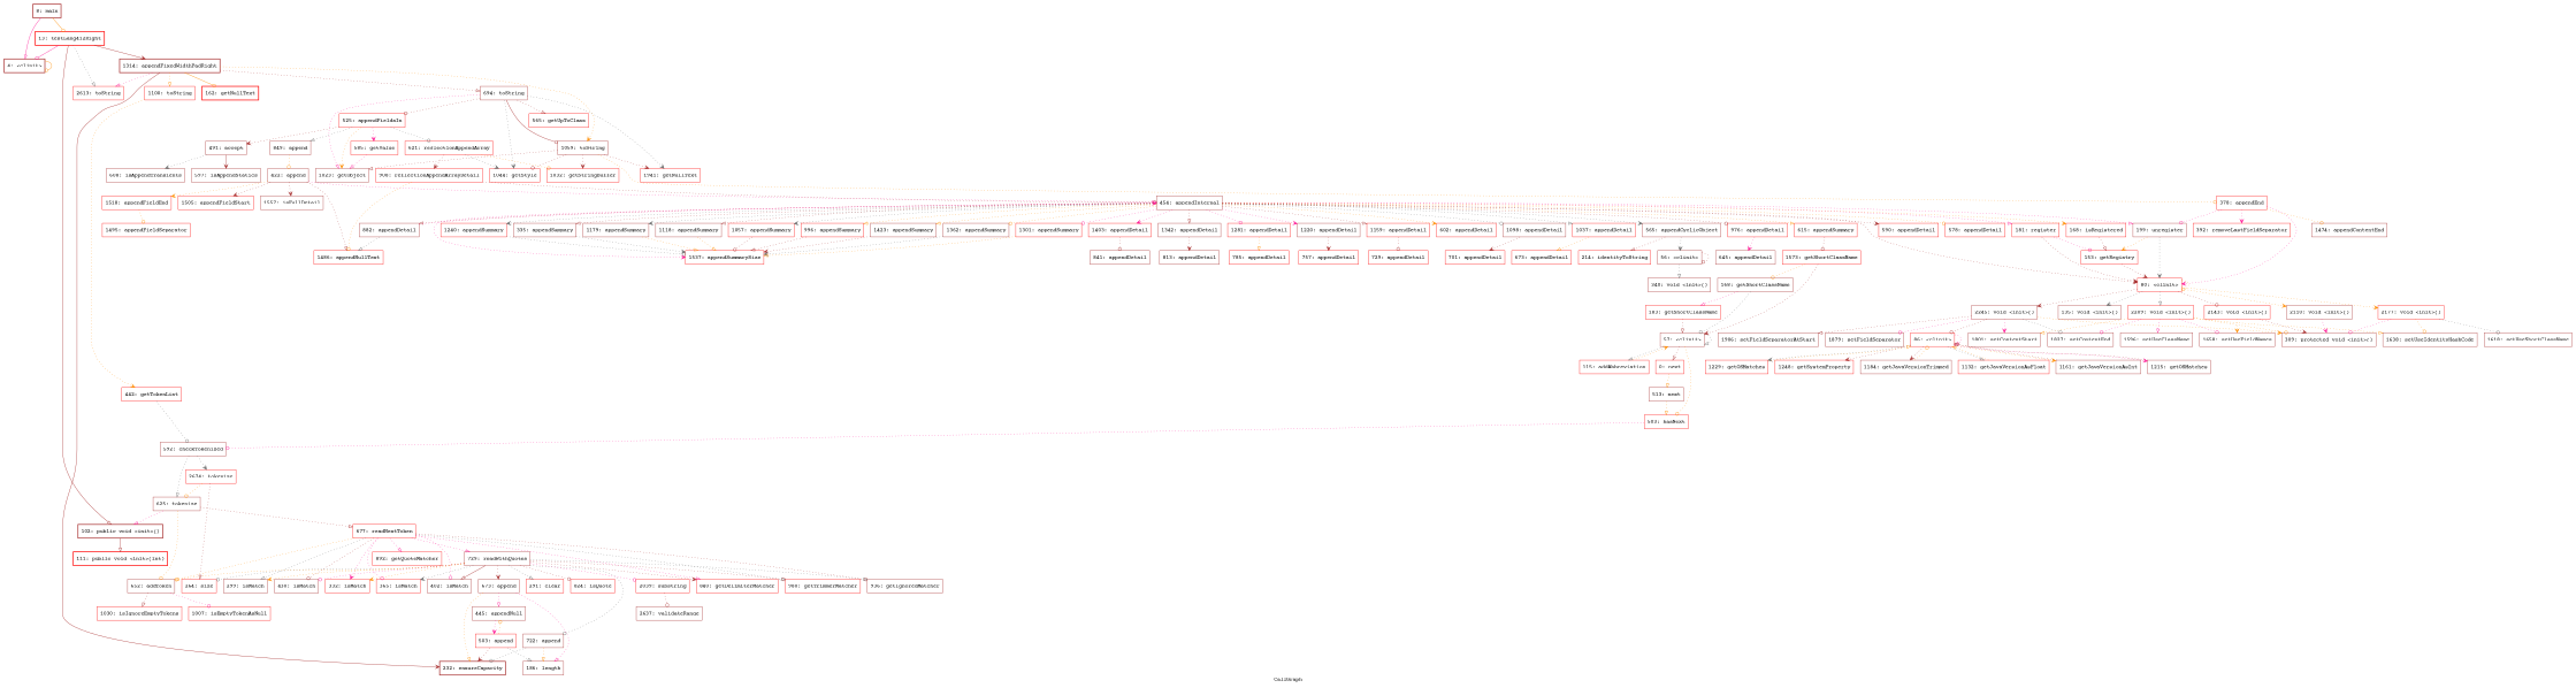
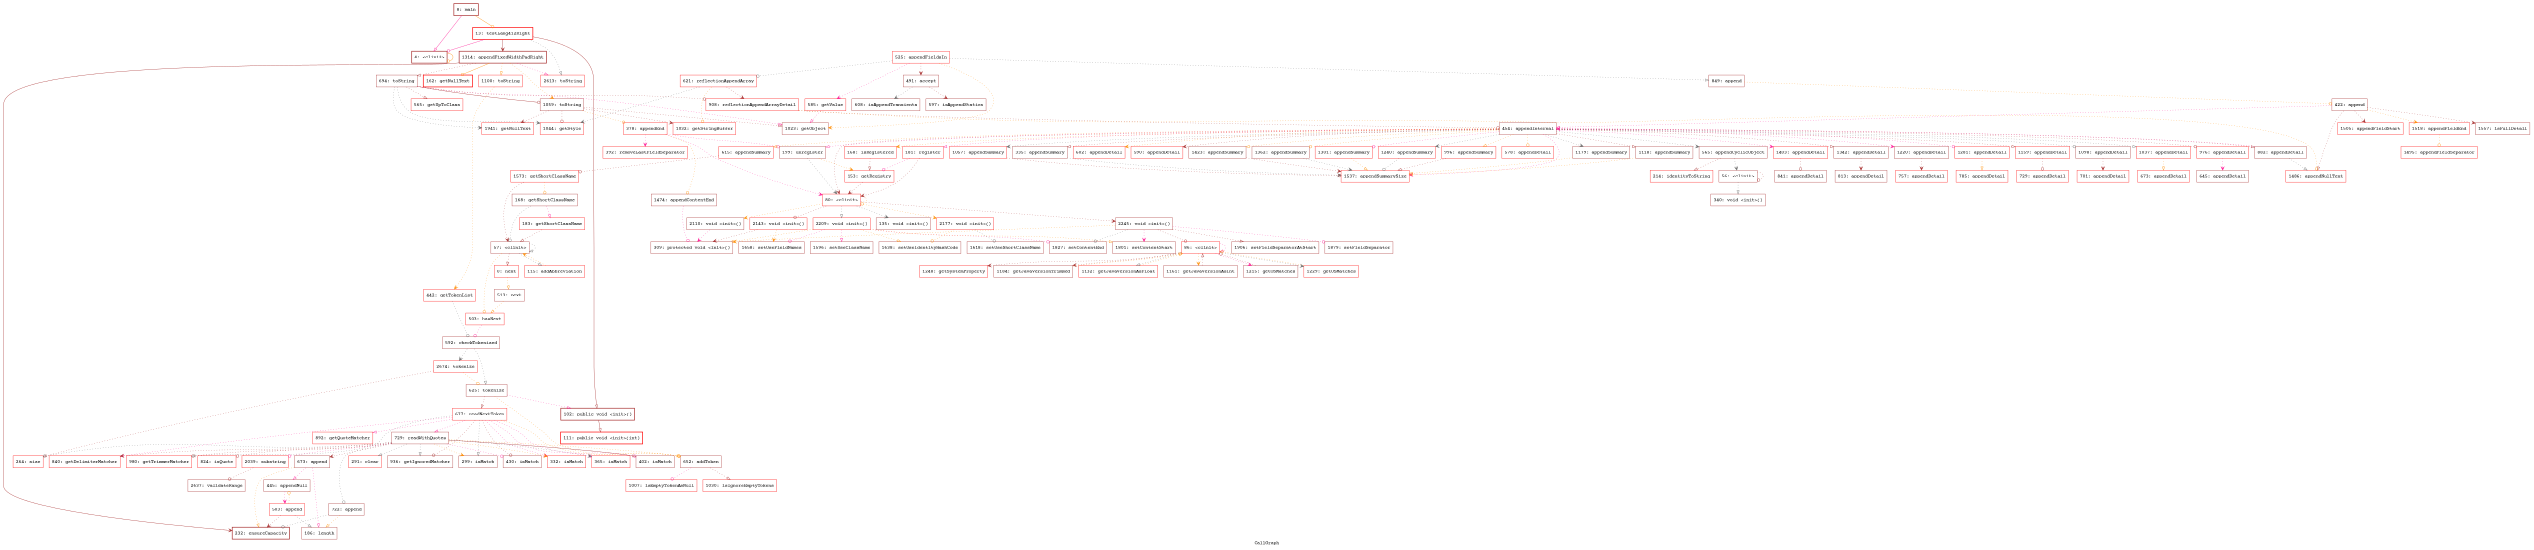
  digraph {
    fontname="Courier Prime"
    label=CallGraph
    node [color=red fontname="Courier Prime" shape=box]
    edge [arrowhead=onormal color=brown fontname="Courier Prime" style=dotted]
    "8: main" [color=brown style=bold]
    "4: <clinit>" [color=brown style=bold]
    "13: testLang412Right" [style=bold]
    "1314: appendFixedWidthPadRight" [color=brown style=bold]
    "2613: toString"
    "102: public void <init>()" [color=brown style=bold]
    "232: ensureCapacity" [color=brown style=bold]
    "1100: toString"
    "1059: toString" [color=brown]
    "694: toString" [color=brown]
    "162: getNullText" [style=bold]
    "442: getTokenList"
    "1023: getObject" [color=brown]
    "378: appendEnd"
    "1941: getNullText"
    "1032: getStringBuffer"
    "1044: getStyle"
    "565: getUpToClass"
    "525: appendFieldsIn"
    "111: public void <init>(int)" [style=bold]
    "592: checkTokenized" [color=brown]
    "80: <clinit>"
    "1474: appendContentEnd" [color=brown]
    "392: removeLastFieldSeparator"
    "199: unregister" [color=brown]
    "849: append" [color=brown]
    "585: getValue"
    "491: accept" [color=brown]
    "621: reflectionAppendArray"
    "2674: tokenize"
    "625: tokenize" [color=brown]
    "135: void <init>()" [color=brown]
    "2209: void <init>()"
    "2177: void <init>()"
    "2143: void <init>()"
    "2245: void <init>()" [color=brown]
    "2110: void <init>()" [color=brown]
    "153: getRegistry"
    "422: append" [color=brown]
    "597: isAppendStatics" [color=brown]
    "608: isAppendTransients" [color=brown]
    "908: reflectionAppendArrayDetail"
    "264: size"
    "652: addToken" [color=brown]
    "677: readNextToken"
    "309: protected void <init>()" [color=brown]
    "1827: setContentEnd" [color=brown]
    "1801: setContentStart" [color=brown]
    "1658: setUseFieldNames" [color=brown]
    "1638: setUseIdentityHashCode" [color=brown]
    "1596: setUseClassName" [color=brown]
    "1618: setUseShortClassName" [color=brown]
    "86: <clinit>"
    "1906: setFieldSeparatorAtStart" [color=brown]
    "1879: setFieldSeparator" [color=brown]
    "1505: appendFieldStart"
    "1518: appendFieldEnd"
    "454: appendInternal" [color=brown]
    "1557: isFullDetail" [color=brown]
    "1486: appendNullText"
    "1007: isEmptyTokenAsNull"
    "1030: isIgnoreEmptyTokens"
    "299: isMatch" [color=brown]
    "430: isMatch" [color=brown]
    "332: isMatch"
    "365: isMatch"
    "402: isMatch" [color=brown]
    "729: readWithQuotes" [color=brown]
    "892: getQuoteMatcher"
    "840: getDelimiterMatcher"
    "980: getTrimmerMatcher"
    "936: getIgnoredMatcher" [color=brown]
    "1248: getSystemProperty"
    "1184: getJavaVersionTrimmed" [color=brown]
    "1132: getJavaVersionAsFloat"
    "1161: getJavaVersionAsInt" [color=brown]
    "1215: getOSMatches" [color=brown]
    "1229: getOSMatches"
    "1495: appendFieldSeparator"
    "615: appendSummary"
    "578: appendDetail"
    n82 [color=brown label="335: appendSummary"]
    "882: appendDetail" [color=brown]
    "1423: appendSummary" [color=brown]
    "1403: appendDetail"
    "1362: appendSummary" [color=brown]
    "1342: appendDetail" [color=brown]
    "1301: appendSummary"
    "1281: appendDetail"
    "1240: appendSummary"
    "1220: appendDetail" [color=brown]
    "1179: appendSummary" [color=brown]
    "1159: appendDetail"
    "1118: appendSummary" [color=brown]
    "1098: appendDetail" [color=brown]
    "1057: appendSummary"
    "1037: appendDetail"
    "996: appendSummary"
    "976: appendDetail"
    "1537: appendSummarySize"
    "602: appendDetail"
    "590: appendDetail"
    "565: appendCyclicObject" [color=brown]
    "168: isRegistered"
    "181: register"
    "291: clear"
    "824: isQuote"
    "2039: substring"
    "722: append" [color=brown]
    "673: append" [color=brown]
    "1573: getShortClassName"
    "841: appendDetail" [color=brown]
    "813: appendDetail" [color=brown]
    "785: appendDetail"
    "757: appendDetail"
    "729: appendDetail"
    "701: appendDetail"
    "673: appendDetail"
    "645: appendDetail" [color=brown]
    "56: <clinit>" [color=brown]
    "214: identityToString"
    "2637: validateRange" [color=brown]
    "186: length" [color=brown]
    "445: appendNull" [color=brown]
    "57: <clinit>" [color=brown]
    "168: getShortClassName" [color=brown]
    "340: void <init>()" [color=brown]
    "503: append"
    "503: hasNext"
    "0: next"
    "115: addAbbreviation"
    "183: getShortClassName"
    "513: next" [color=brown]
    "8: main" -> "4: <clinit>" [color=deeppink style=""]
    "8: main" -> "13: testLang412Right" [arrowhead=odot color=darkorange style=""]
    "4: <clinit>" -> "4: <clinit>" [arrowhead=odot color=darkorange style=""]
    "13: testLang412Right" -> "4: <clinit>" [arrowhead=odot color=deeppink style=""]
    "13: testLang412Right" -> "1314: appendFixedWidthPadRight" [arrowhead=vee style=""]
    "13: testLang412Right" -> "2613: toString" [color=gray40]
    "13: testLang412Right" -> "102: public void <init>()" [style=""]
    "1314: appendFixedWidthPadRight" -> "2613: toString" [color=deeppink]
    "1314: appendFixedWidthPadRight" -> "232: ensureCapacity" [arrowhead=vee style=""]
    "1314: appendFixedWidthPadRight" -> "1100: toString" [color=darkorange]
    "1314: appendFixedWidthPadRight" -> "1059: toString" [arrowhead=vee color=darkorange]
    "1314: appendFixedWidthPadRight" -> "694: toString"
    "1314: appendFixedWidthPadRight" -> "162: getNullText" [arrowhead=odot color=darkorange style=""]
    "102: public void <init>()" -> "111: public void <init>(int)" [style=""]
    "1100: toString" -> "442: getTokenList" [arrowhead=vee color=darkorange]
    "1059: toString" -> "1023: getObject"
    "1059: toString" -> "378: appendEnd" [arrowhead=odot color=darkorange]
    "1059: toString" -> "1941: getNullText" [arrowhead=vee]
    "1059: toString" -> "1032: getStringBuffer" [arrowhead=vee]
    "1059: toString" -> "1044: getStyle" [arrowhead=odot]
    "694: toString" -> "1059: toString" [arrowhead=odot style=solid]
    "694: toString" -> "1023: getObject" [color=deeppink]
    "694: toString" -> "1941: getNullText" [arrowhead=vee color=gray40]
    "694: toString" -> "1044: getStyle" [arrowhead=vee color=gray40]
    "694: toString" -> "565: getUpToClass"
-   "694: toString" -> "525: appendFieldsIn" [arrowhead=odot]
+   "694: toString" -> "908: reflectionAppendArrayDetail" [arrowhead=odot]
    "442: getTokenList" -> "592: checkTokenized" [arrowhead=odot color=gray40]
    "378: appendEnd" -> "80: <clinit>" [arrowhead=vee color=deeppink]
    "378: appendEnd" -> "1474: appendContentEnd" [arrowhead=odot color=darkorange]
    "378: appendEnd" -> "392: removeLastFieldSeparator" [arrowhead=vee color=deeppink]
    "378: appendEnd" -> "199: unregister" [arrowhead=odot color=deeppink]
    "525: appendFieldsIn" -> "1023: getObject" [arrowhead=vee color=darkorange]
    "525: appendFieldsIn" -> "849: append" [color=gray40]
    "525: appendFieldsIn" -> "585: getValue" [arrowhead=vee color=deeppink]
    "525: appendFieldsIn" -> "491: accept" [arrowhead=vee]
    "525: appendFieldsIn" -> "621: reflectionAppendArray" [arrowhead=odot color=gray40]
    "592: checkTokenized" -> "2674: tokenize" [arrowhead=vee color=gray40]
    "592: checkTokenized" -> "625: tokenize" [color=gray40]
    "80: <clinit>" -> "80: <clinit>" [arrowhead=odot color=darkorange]
    "80: <clinit>" -> "135: void <init>()" [arrowhead=vee color=gray40]
    "80: <clinit>" -> "2209: void <init>()" [color=gray40]
    "80: <clinit>" -> "2177: void <init>()" [arrowhead=vee color=darkorange]
    "80: <clinit>" -> "2143: void <init>()" [arrowhead=odot]
    "80: <clinit>" -> "2245: void <init>()" [arrowhead=vee]
    "80: <clinit>" -> "2110: void <init>()" [arrowhead=vee color=darkorange]
    "199: unregister" -> "80: <clinit>" [arrowhead=vee color=gray40]
    "199: unregister" -> "153: getRegistry" [arrowhead=vee color=darkorange]
    "849: append" -> "422: append" [arrowhead=odot color=darkorange]
    "585: getValue" -> "1023: getObject" [color=deeppink]
-   "491: accept" -> "597: isAppendStatics" [arrowhead=vee style=solid]
+   "491: accept" -> "597: isAppendStatics" [arrowhead=vee]
    "491: accept" -> "608: isAppendTransients" [arrowhead=vee color=gray40]
    "621: reflectionAppendArray" -> "1032: getStringBuffer" [arrowhead=odot color=darkorange]
    "621: reflectionAppendArray" -> "1044: getStyle" [arrowhead=vee color=gray40]
    "621: reflectionAppendArray" -> "908: reflectionAppendArrayDetail" [arrowhead=vee]
    "2674: tokenize" -> "625: tokenize" [arrowhead=odot color=darkorange]
    "2674: tokenize" -> "264: size"
    "625: tokenize" -> "102: public void <init>()" [color=deeppink]
    "625: tokenize" -> "652: addToken" [arrowhead=odot color=darkorange]
    "625: tokenize" -> "677: readNextToken"
    "2209: void <init>()" -> "309: protected void <init>()" [arrowhead=odot color=darkorange]
    "2209: void <init>()" -> "1827: setContentEnd" [arrowhead=odot color=deeppink]
    "2209: void <init>()" -> "1801: setContentStart" [color=darkorange]
    "2209: void <init>()" -> "1658: setUseFieldNames" [arrowhead=odot color=deeppink]
    "2209: void <init>()" -> "1638: setUseIdentityHashCode" [color=darkorange]
    "2209: void <init>()" -> "1596: setUseClassName" [color=deeppink]
-   "2177: void <init>()" -> "309: protected void <init>()" [arrowhead=odot color=deeppink]
+   "1474: appendContentEnd" -> "309: protected void <init>()" [arrowhead=odot color=deeppink]
    "2177: void <init>()" -> "1638: setUseIdentityHashCode" [arrowhead=odot color=darkorange]
    "2177: void <init>()" -> "1618: setUseShortClassName" [arrowhead=odot color=gray40]
    "2143: void <init>()" -> "309: protected void <init>()" [arrowhead=vee]
    "2143: void <init>()" -> "1658: setUseFieldNames" [arrowhead=vee color=darkorange]
    "2245: void <init>()" -> "309: protected void <init>()" [arrowhead=vee color=darkorange]
    "2245: void <init>()" -> "1827: setContentEnd" [arrowhead=odot color=gray40]
    "2245: void <init>()" -> "1801: setContentStart" [arrowhead=vee color=deeppink]
    "2245: void <init>()" -> "86: <clinit>" [arrowhead=odot]
    "2245: void <init>()" -> "1906: setFieldSeparatorAtStart"
    "2245: void <init>()" -> "1879: setFieldSeparator" [arrowhead=odot color=deeppink]
    "2110: void <init>()" -> "309: protected void <init>()" [arrowhead=vee color=deeppink]
    "153: getRegistry" -> "80: <clinit>" [arrowhead=vee]
    "422: append" -> "1505: appendFieldStart" [arrowhead=vee]
    "422: append" -> "1518: appendFieldEnd" [arrowhead=vee color=darkorange]
    "422: append" -> "454: appendInternal" [color=deeppink]
    "422: append" -> "1557: isFullDetail" [arrowhead=vee]
    "422: append" -> "1486: appendNullText"
    "908: reflectionAppendArrayDetail" -> "454: appendInternal" [arrowhead=odot]
    "908: reflectionAppendArrayDetail" -> "1486: appendNullText" [arrowhead=odot color=darkorange]
    "652: addToken" -> "1007: isEmptyTokenAsNull" [arrowhead=odot color=deeppink]
    "652: addToken" -> "1030: isIgnoreEmptyTokens"
    "677: readNextToken" -> "652: addToken" [arrowhead=odot color=darkorange]
    "677: readNextToken" -> "299: isMatch" [color=gray40]
    "677: readNextToken" -> "430: isMatch" [arrowhead=odot]
    "677: readNextToken" -> "332: isMatch" [arrowhead=vee color=deeppink]
    "677: readNextToken" -> "365: isMatch" [arrowhead=odot color=deeppink]
    "677: readNextToken" -> "402: isMatch" [arrowhead=odot color=deeppink]
    "677: readNextToken" -> "729: readWithQuotes" [color=deeppink]
    "677: readNextToken" -> "892: getQuoteMatcher" [color=deeppink]
    "677: readNextToken" -> "840: getDelimiterMatcher" [color=deeppink]
    "677: readNextToken" -> "980: getTrimmerMatcher" [color=gray40]
    "677: readNextToken" -> "936: getIgnoredMatcher" [arrowhead=odot]
    "86: <clinit>" -> "86: <clinit>" [color=deeppink]
    "86: <clinit>" -> "1248: getSystemProperty" [arrowhead=vee]
    "86: <clinit>" -> "1184: getJavaVersionTrimmed" [arrowhead=vee]
    "86: <clinit>" -> "1132: getJavaVersionAsFloat" [color=gray40]
    "86: <clinit>" -> "1161: getJavaVersionAsInt" [arrowhead=vee color=darkorange]
    "86: <clinit>" -> "1215: getOSMatches" [arrowhead=vee color=deeppink]
    "86: <clinit>" -> "1229: getOSMatches" [arrowhead=vee color=gray40]
    "1518: appendFieldEnd" -> "1495: appendFieldSeparator" [arrowhead=odot color=darkorange]
    "454: appendInternal" -> "80: <clinit>" [arrowhead=vee]
    "454: appendInternal" -> "199: unregister" [color=deeppink]
    "454: appendInternal" -> "615: appendSummary" [color=darkorange]
    "454: appendInternal" -> "578: appendDetail" [arrowhead=odot color=darkorange]
    "454: appendInternal" -> n82
    "454: appendInternal" -> "882: appendDetail"
    "454: appendInternal" -> "1423: appendSummary" [color=darkorange]
    "454: appendInternal" -> "1403: appendDetail" [arrowhead=vee color=deeppink]
    "454: appendInternal" -> "1362: appendSummary" [arrowhead=odot color=darkorange]
    "454: appendInternal" -> "1342: appendDetail"
    "454: appendInternal" -> "1301: appendSummary" [arrowhead=odot color=deeppink]
    "454: appendInternal" -> "1281: appendDetail" [arrowhead=odot color=deeppink]
    "454: appendInternal" -> "1240: appendSummary" [arrowhead=vee color=gray40]
    "454: appendInternal" -> "1220: appendDetail" [arrowhead=vee color=deeppink]
    "454: appendInternal" -> "1179: appendSummary" [arrowhead=vee color=gray40]
    "454: appendInternal" -> "1159: appendDetail"
    "454: appendInternal" -> "1118: appendSummary"
    "454: appendInternal" -> "1098: appendDetail" [arrowhead=odot color=gray40]
    "454: appendInternal" -> "1057: appendSummary" [arrowhead=vee color=gray40]
    "454: appendInternal" -> "1037: appendDetail" [color=gray40]
    "454: appendInternal" -> "996: appendSummary" [color=darkorange]
    "454: appendInternal" -> "976: appendDetail" [arrowhead=odot]
    "454: appendInternal" -> "1537: appendSummarySize" [arrowhead=vee color=deeppink]
    "454: appendInternal" -> "602: appendDetail" [arrowhead=vee color=darkorange]
    "454: appendInternal" -> "590: appendDetail" [arrowhead=vee]
    "454: appendInternal" -> "565: appendCyclicObject" [arrowhead=vee color=gray40]
    "454: appendInternal" -> "168: isRegistered" [arrowhead=vee color=darkorange]
    "454: appendInternal" -> "181: register" [color=deeppink]
    "729: readWithQuotes" -> "264: size" [arrowhead=odot color=gray40]
    "729: readWithQuotes" -> "652: addToken" [color=darkorange]
    "729: readWithQuotes" -> "299: isMatch" [arrowhead=vee color=darkorange]
    "729: readWithQuotes" -> "430: isMatch" [arrowhead=odot color=deeppink]
    "729: readWithQuotes" -> "332: isMatch" [arrowhead=vee color=darkorange]
    "729: readWithQuotes" -> "365: isMatch" [arrowhead=vee color=gray40]
    "729: readWithQuotes" -> "402: isMatch" [style=solid]
    "729: readWithQuotes" -> "840: getDelimiterMatcher" [arrowhead=vee]
    "729: readWithQuotes" -> "980: getTrimmerMatcher" [arrowhead=odot]
    "729: readWithQuotes" -> "936: getIgnoredMatcher" [color=gray40]
    "729: readWithQuotes" -> "291: clear" [color=gray40]
    "729: readWithQuotes" -> "824: isQuote" [arrowhead=odot]
    "729: readWithQuotes" -> "2039: substring" [arrowhead=odot color=deeppink]
    "729: readWithQuotes" -> "722: append" [arrowhead=odot color=gray40]
    "729: readWithQuotes" -> "673: append" [arrowhead=vee]
    "1184: getJavaVersionTrimmed" -> "86: <clinit>" [arrowhead=odot color=darkorange]
    "1132: getJavaVersionAsFloat" -> "86: <clinit>" [color=darkorange]
    "1161: getJavaVersionAsInt" -> "86: <clinit>"
    "1215: getOSMatches" -> "86: <clinit>" [arrowhead=odot]
    "1229: getOSMatches" -> "86: <clinit>" [color=darkorange]
    "615: appendSummary" -> "1573: getShortClassName" [arrowhead=odot]
    n82 -> "1537: appendSummarySize" [arrowhead=vee color=gray40]
    "882: appendDetail" -> "454: appendInternal" [arrowhead=vee color=deeppink]
    "882: appendDetail" -> "1486: appendNullText" [color=gray40]
    "1423: appendSummary" -> "1537: appendSummarySize" [arrowhead=vee]
    "1403: appendDetail" -> "841: appendDetail" [arrowhead=odot]
    "1362: appendSummary" -> "1537: appendSummarySize" [arrowhead=vee color=gray40]
    "1342: appendDetail" -> "813: appendDetail" [arrowhead=vee]
    "1301: appendSummary" -> "1537: appendSummarySize" [color=darkorange]
    "1281: appendDetail" -> "785: appendDetail" [color=darkorange]
    "1240: appendSummary" -> "1537: appendSummarySize" [arrowhead=odot color=gray40]
    "1220: appendDetail" -> "757: appendDetail" [arrowhead=vee]
    "1179: appendSummary" -> "1537: appendSummarySize" [color=darkorange]
    "1159: appendDetail" -> "729: appendDetail" [arrowhead=odot]
    "1118: appendSummary" -> "1537: appendSummarySize" [color=darkorange]
    "1098: appendDetail" -> "701: appendDetail" [arrowhead=vee]
    "1057: appendSummary" -> "1537: appendSummarySize" [arrowhead=odot]
    "1037: appendDetail" -> "673: appendDetail" [color=darkorange]
    "996: appendSummary" -> "1537: appendSummarySize"
    "976: appendDetail" -> "645: appendDetail" [arrowhead=vee color=deeppink]
    "565: appendCyclicObject" -> "56: <clinit>" [arrowhead=vee color=gray40]
    "565: appendCyclicObject" -> "214: identityToString"
    "168: isRegistered" -> "153: getRegistry"
    "181: register" -> "80: <clinit>" [arrowhead=vee]
    "181: register" -> "153: getRegistry" [arrowhead=odot color=deeppink]
    "2039: substring" -> "2637: validateRange" [arrowhead=odot]
    "722: append" -> "232: ensureCapacity" [arrowhead=odot color=gray40]
    "722: append" -> "186: length" [color=darkorange]
    "673: append" -> "232: ensureCapacity" [color=darkorange]
    "673: append" -> "186: length" [color=deeppink]
    "673: append" -> "445: appendNull" [color=deeppink]
    "1573: getShortClassName" -> "57: <clinit>" [arrowhead=vee]
    "1573: getShortClassName" -> "168: getShortClassName" [arrowhead=odot color=darkorange]
    "56: <clinit>" -> "56: <clinit>" [arrowhead=odot]
    "56: <clinit>" -> "340: void <init>()" [color=gray40]
    "445: appendNull" -> "503: append" [arrowhead=vee color=deeppink]
    "57: <clinit>" -> "57: <clinit>" [color=gray40]
    "57: <clinit>" -> "503: hasNext" [arrowhead=odot color=darkorange]
    "57: <clinit>" -> "0: next"
    "57: <clinit>" -> "115: addAbbreviation" [color=gray40]
    "168: getShortClassName" -> "57: <clinit>" [arrowhead=odot color=gray40]
    "168: getShortClassName" -> "183: getShortClassName" [color=deeppink]
    "503: append" -> "232: ensureCapacity" [arrowhead=vee]
    "503: append" -> "186: length" [color=gray40]
    "503: append" -> "445: appendNull" [arrowhead=odot color=darkorange]
    "503: hasNext" -> "592: checkTokenized" [arrowhead=odot color=deeppink]
    "0: next" -> "513: next" [color=darkorange]
    "115: addAbbreviation" -> "57: <clinit>" [arrowhead=vee color=darkorange]
    "183: getShortClassName" -> "57: <clinit>"
    "513: next" -> "503: hasNext" [color=darkorange]
  }
